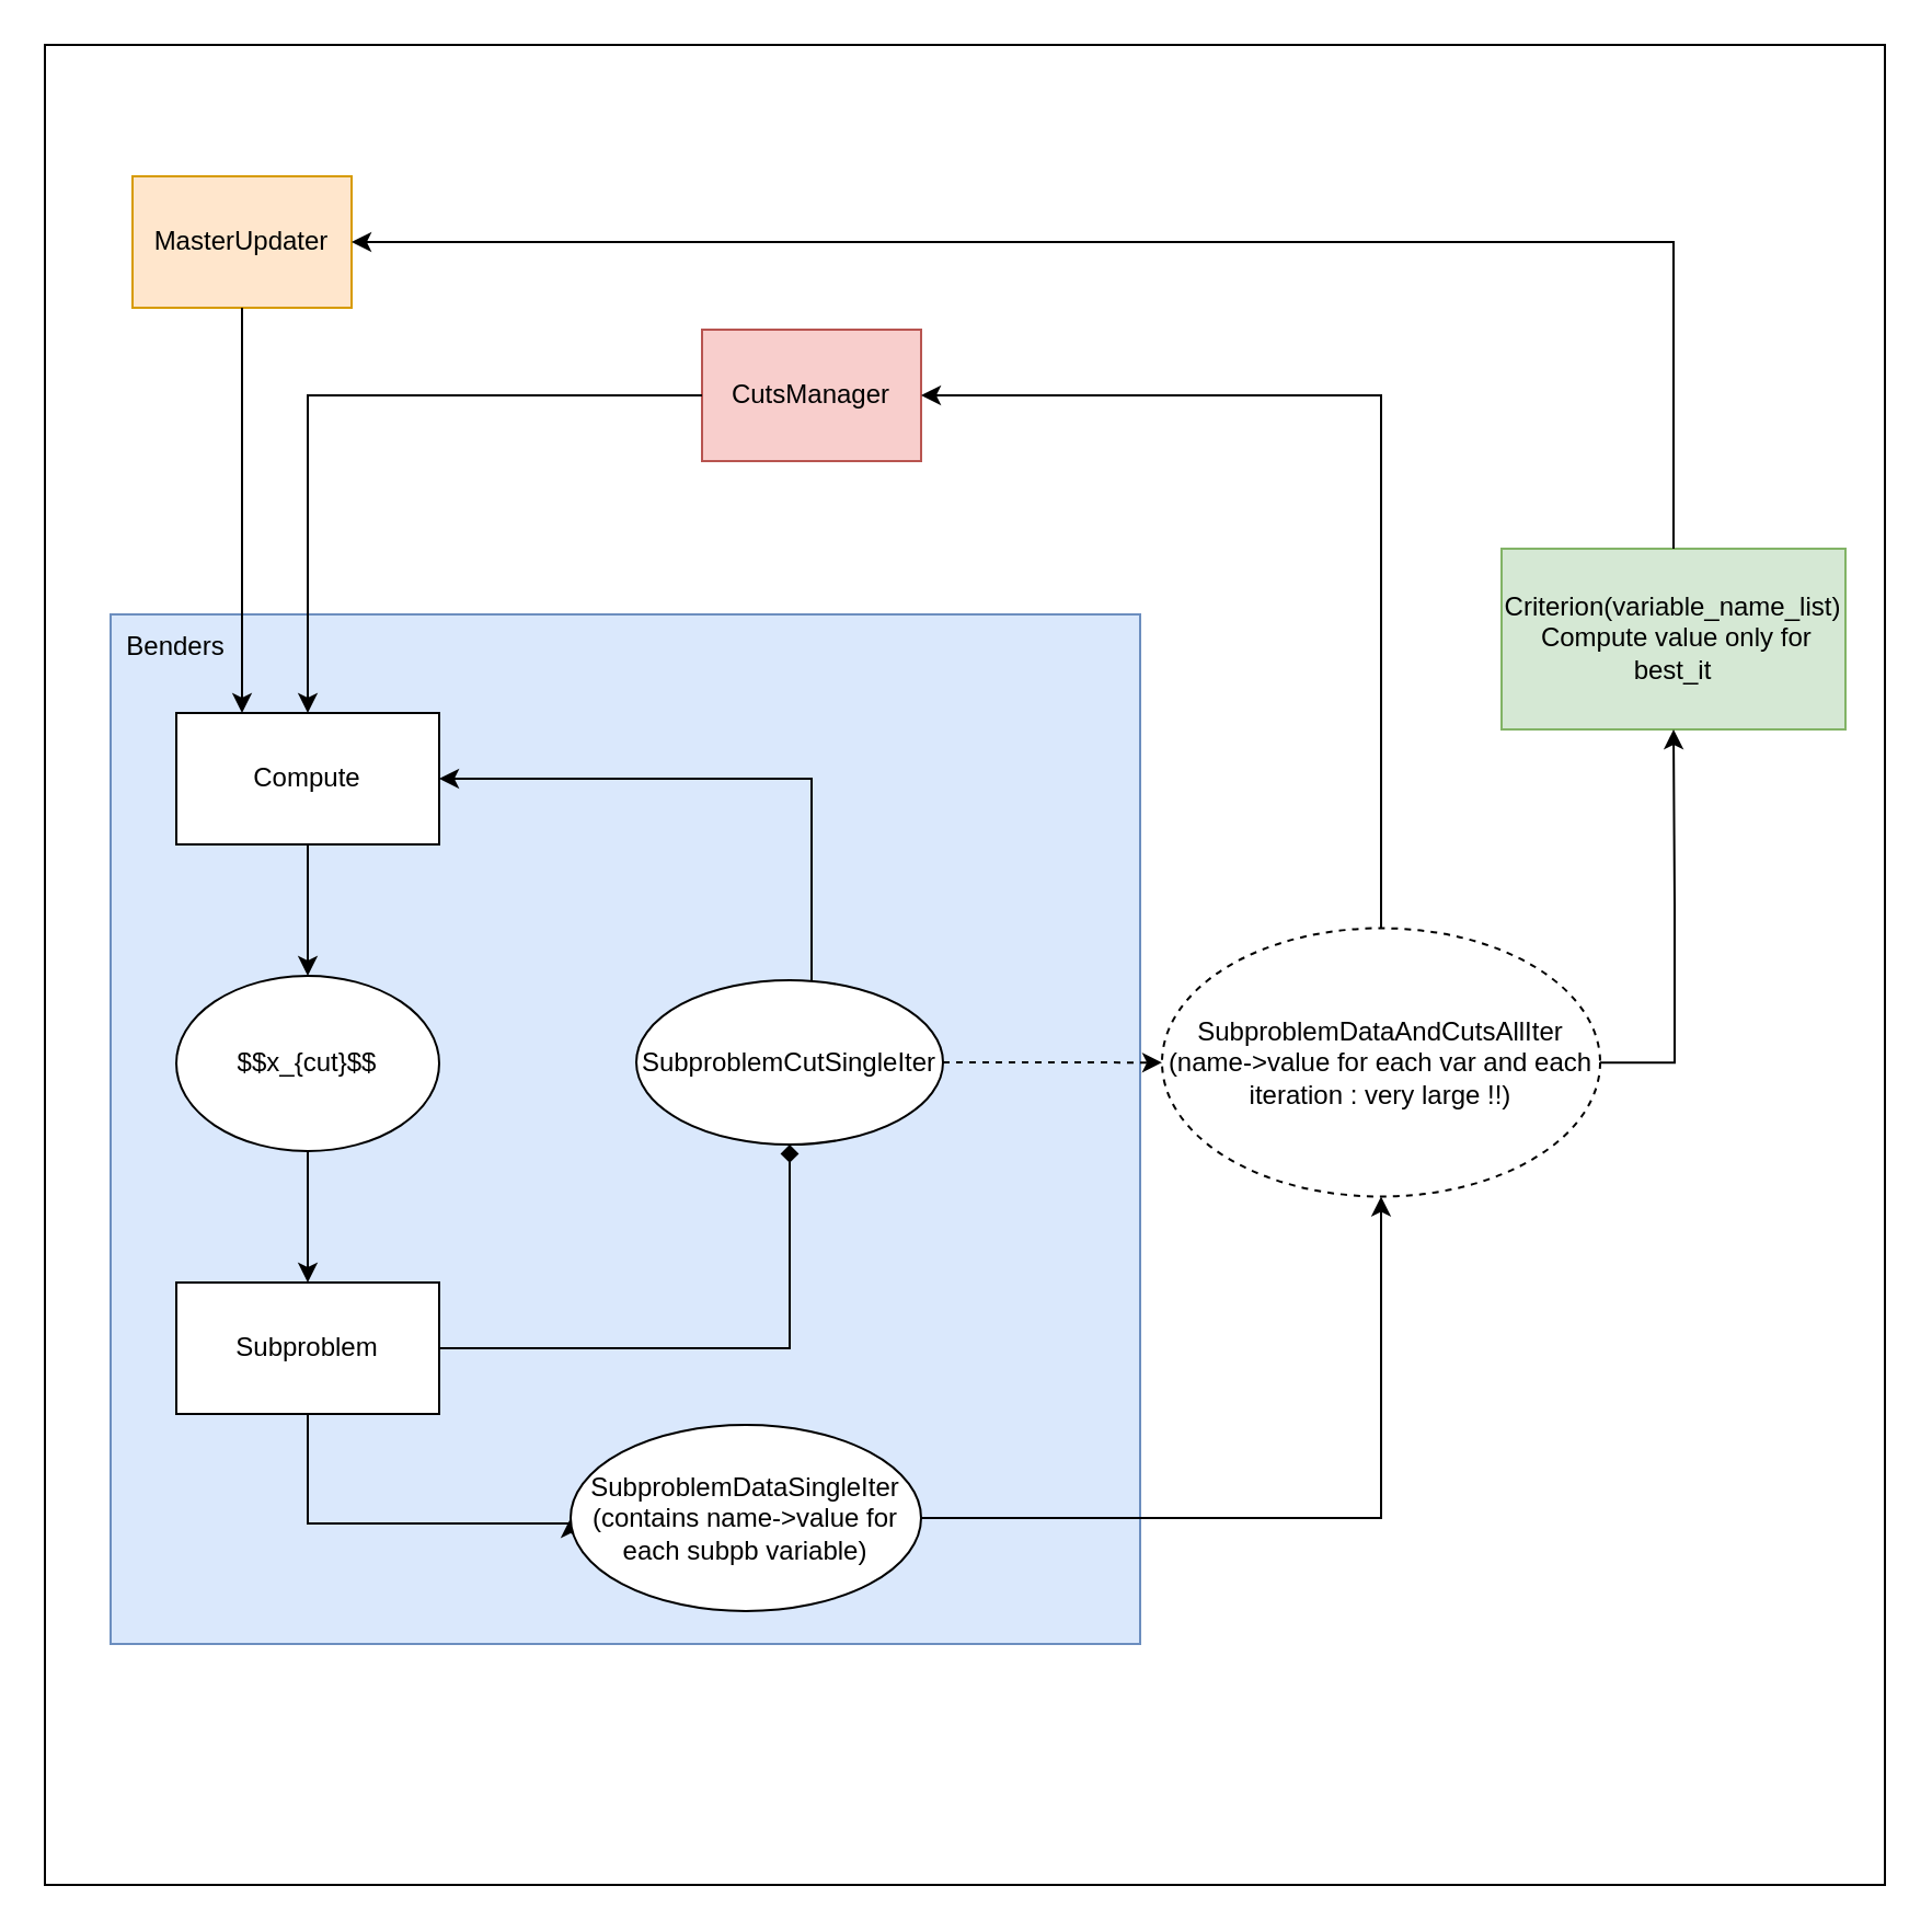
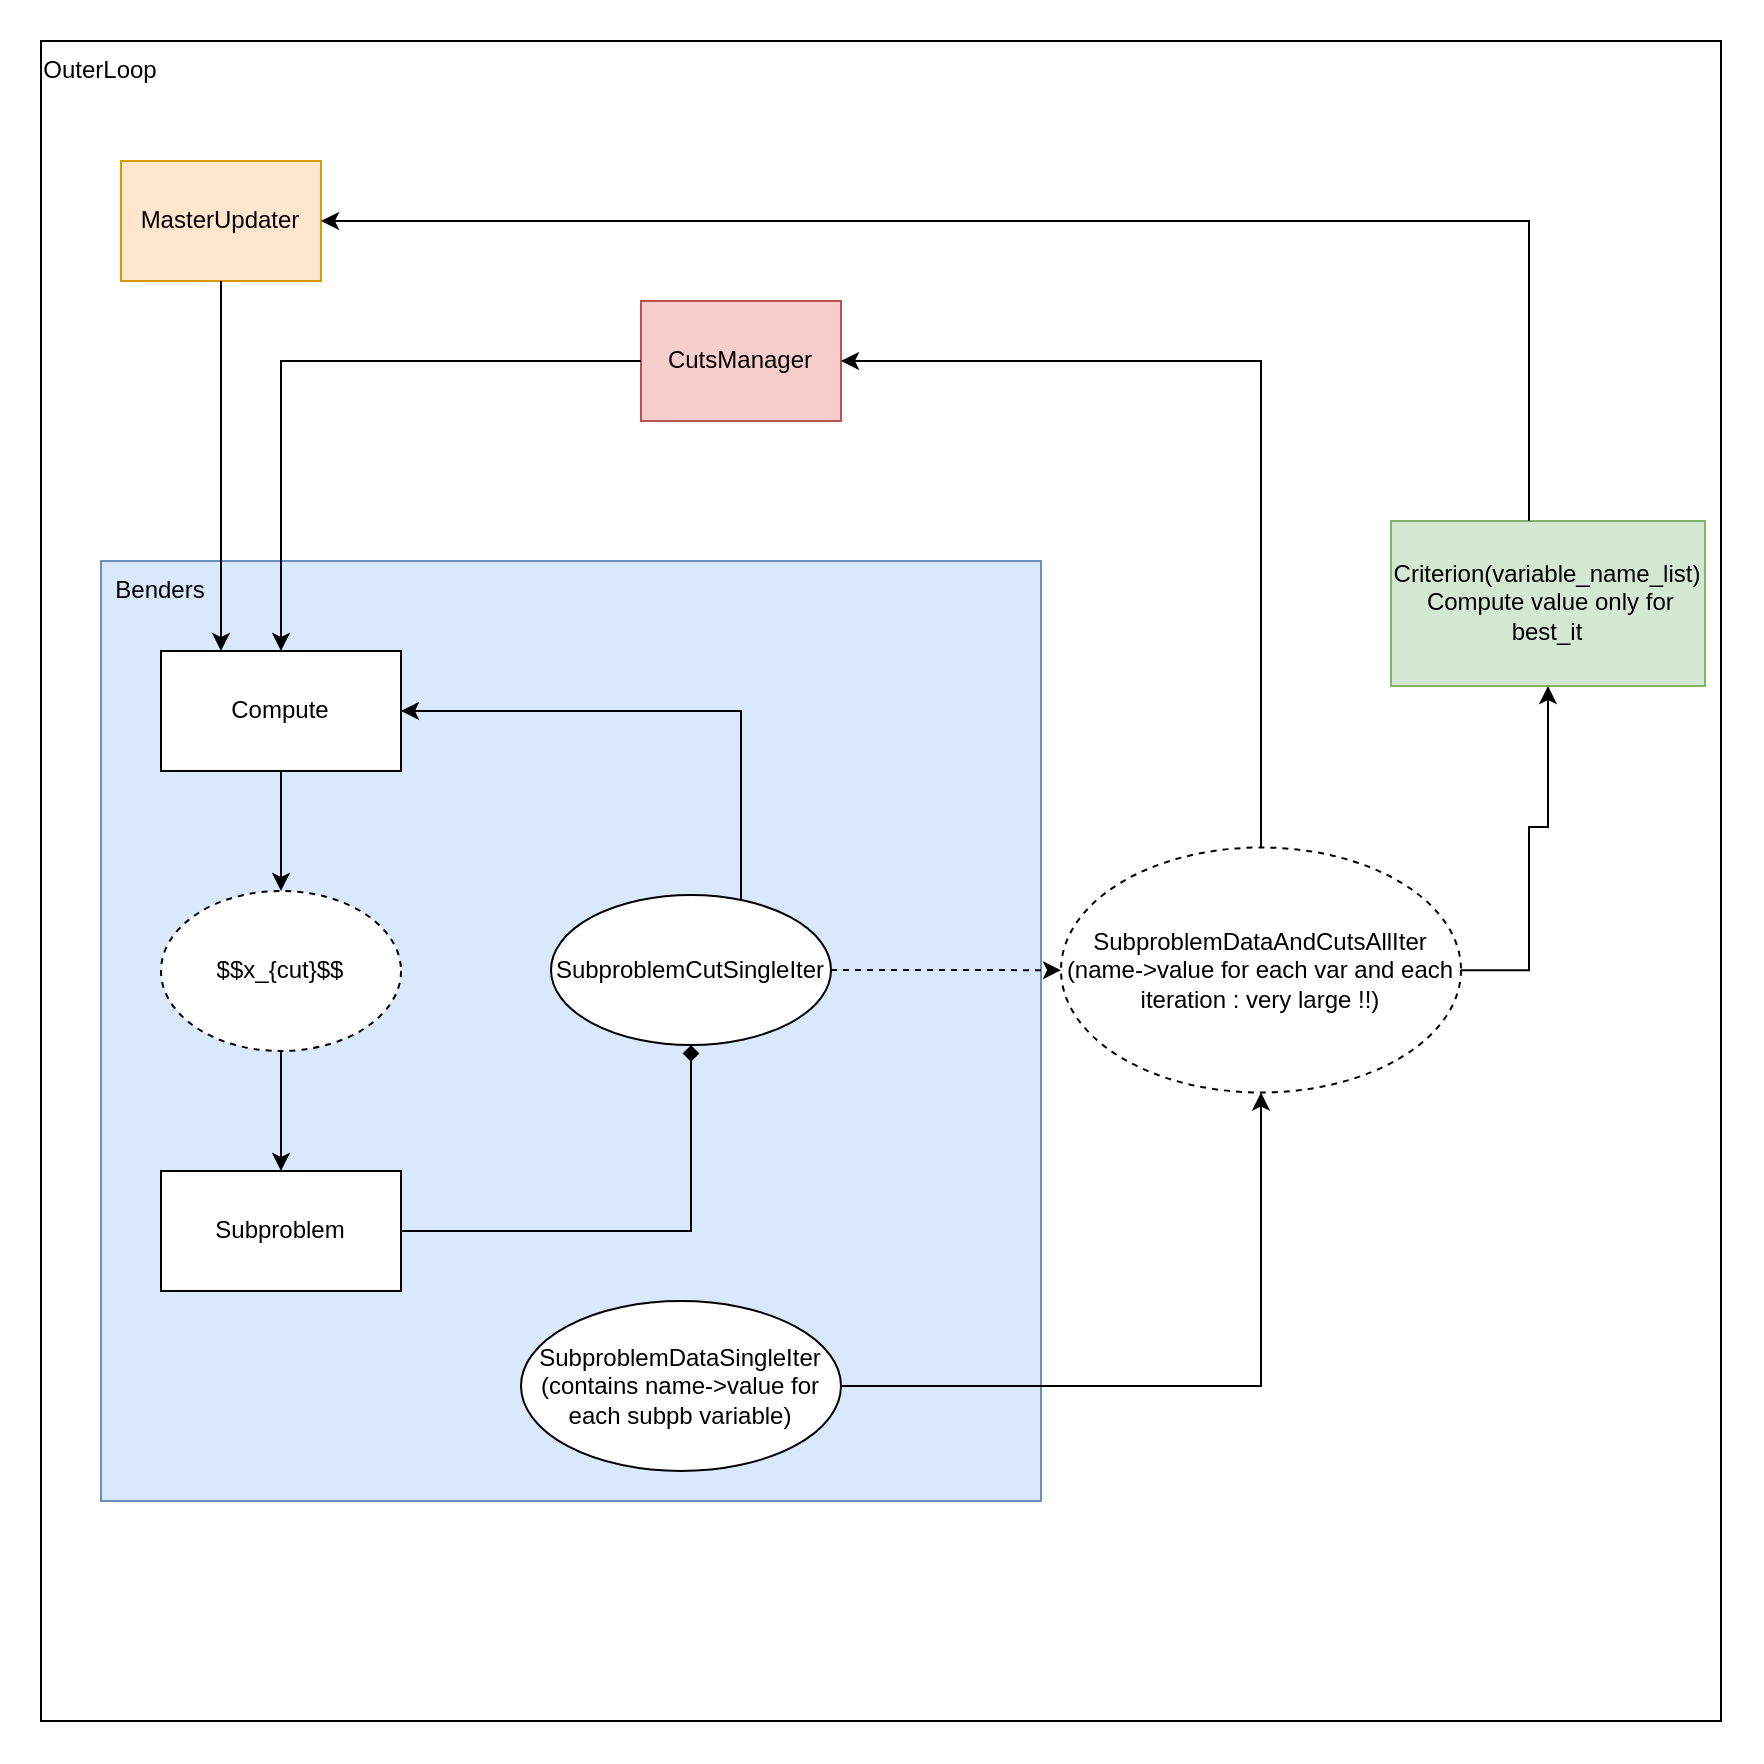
  <mxCell id="0" />
  <mxCell id="1" parent="0" />
  <mxCell id="2" value="" style="whiteSpace=wrap;html=1;aspect=fixed;container=0;" vertex="1" parent="1"><mxGeometry x="20" y="20" width="840" height="840" as="geometry" /></mxCell>
- <mxCell id="4" value="&lt;div&gt;Criterion(variable_name_list)&lt;br&gt;&lt;/div&gt;&amp;nbsp;Compute value only for best_it" style="rounded=0;whiteSpace=wrap;html=1;fillColor=#d5e8d4;strokeColor=#82b366;container=0;" vertex="1" parent="1"><mxGeometry x="685" y="250" width="157" height="82.5" as="geometry" /></mxCell>
+ <mxCell id="3" value="OuterLoop" style="text;html=1;align=center;verticalAlign=middle;whiteSpace=wrap;rounded=0;container=0;" vertex="1" parent="1"><mxGeometry x="20" y="20" width="60" height="30" as="geometry" /></mxCell>
+ <mxCell id="4" value="&lt;div&gt;Criterion(variable_name_list)&lt;br&gt;&lt;/div&gt;&amp;nbsp;Compute value only for best_it" style="rounded=0;whiteSpace=wrap;html=1;fillColor=#d5e8d4;strokeColor=#82b366;container=0;" vertex="1" parent="1"><mxGeometry x="695" y="260" width="157" height="82.5" as="geometry" /></mxCell>
  <mxCell id="5" value="MasterUpdater" style="rounded=0;whiteSpace=wrap;html=1;fillColor=#ffe6cc;strokeColor=#d79b00;container=0;" vertex="1" parent="1"><mxGeometry x="60" y="80" width="100" height="60" as="geometry" /></mxCell>
  <mxCell id="6" style="edgeStyle=orthogonalEdgeStyle;rounded=0;orthogonalLoop=1;jettySize=auto;html=1;entryX=1;entryY=0.5;entryDx=0;entryDy=0;" edge="1" parent="1" source="4" target="5"><mxGeometry relative="1" as="geometry"><Array as="points"><mxPoint x="764" y="110" /></Array></mxGeometry></mxCell>
  <mxCell id="7" value="CutsManager" style="rounded=0;whiteSpace=wrap;html=1;fillColor=#f8cecc;strokeColor=#b85450;container=0;" vertex="1" parent="1"><mxGeometry x="320" y="150" width="100" height="60" as="geometry" /></mxCell>
  <mxCell id="8" style="edgeStyle=orthogonalEdgeStyle;rounded=0;orthogonalLoop=1;jettySize=auto;html=1;entryX=1;entryY=0.5;entryDx=0;entryDy=0;" edge="1" parent="1" source="10" target="7"><mxGeometry relative="1" as="geometry"><Array as="points"><mxPoint x="630" y="180" /></Array></mxGeometry></mxCell>
  <mxCell id="9" style="edgeStyle=orthogonalEdgeStyle;rounded=0;orthogonalLoop=1;jettySize=auto;html=1;entryX=0.5;entryY=1;entryDx=0;entryDy=0;" edge="1" parent="1" source="10" target="4"><mxGeometry relative="1" as="geometry"><Array as="points"><mxPoint x="764" y="485" /><mxPoint x="764" y="413" /></Array></mxGeometry></mxCell>
  <mxCell id="10" value="&lt;div&gt;SubproblemDataAndCutsAllIter&lt;br&gt;&lt;/div&gt;(name-&amp;gt;value for each var and each iteration : very large !!)" style="ellipse;whiteSpace=wrap;html=1;container=0;dashed=1;" vertex="1" parent="1"><mxGeometry x="530" y="423.25" width="200" height="122.5" as="geometry" /></mxCell>
  <mxCell id="11" value="" style="whiteSpace=wrap;html=1;aspect=fixed;fillColor=#dae8fc;strokeColor=#6c8ebf;container=0;" vertex="1" parent="1"><mxGeometry x="50" y="280" width="470" height="470" as="geometry" /></mxCell>
  <mxCell id="12" value="Compute" style="rounded=0;whiteSpace=wrap;html=1;container=0;" vertex="1" parent="1"><mxGeometry x="80" y="325" width="120" height="60" as="geometry" /></mxCell>
- <mxCell id="13" style="edgeStyle=orthogonalEdgeStyle;rounded=0;orthogonalLoop=1;jettySize=auto;html=1;entryX=0;entryY=0.5;entryDx=0;entryDy=0;" edge="1" parent="1" source="14" target="26"><mxGeometry relative="1" as="geometry"><Array as="points"><mxPoint x="140" y="695" /></Array></mxGeometry></mxCell>
  <mxCell id="14" value="Subproblem" style="rounded=0;whiteSpace=wrap;html=1;container=0;" vertex="1" parent="1"><mxGeometry x="80" y="585" width="120" height="60" as="geometry" /></mxCell>
  <mxCell id="15" style="edgeStyle=orthogonalEdgeStyle;rounded=0;orthogonalLoop=1;jettySize=auto;html=1;entryX=1;entryY=0.5;entryDx=0;entryDy=0;" edge="1" parent="1" source="17" target="12"><mxGeometry relative="1" as="geometry"><Array as="points"><mxPoint x="370" y="355" /></Array></mxGeometry></mxCell>
  <mxCell id="16" style="edgeStyle=orthogonalEdgeStyle;rounded=0;orthogonalLoop=1;jettySize=auto;html=1;dashed=1;" edge="1" parent="1" source="17" target="10"><mxGeometry relative="1" as="geometry" /></mxCell>
- <mxCell id="17" value="SubproblemCutSingleIter" style="ellipse;whiteSpace=wrap;html=1;container=0;" vertex="1" parent="1"><mxGeometry x="290" y="447" width="140" height="75" as="geometry" /></mxCell>
+ <mxCell id="17" value="SubproblemCutSingleIter" style="ellipse;whiteSpace=wrap;html=1;container=0;" vertex="1" parent="1"><mxGeometry x="275" y="447" width="140" height="75" as="geometry" /></mxCell>
  <mxCell id="18" style="edgeStyle=orthogonalEdgeStyle;rounded=0;orthogonalLoop=1;jettySize=auto;html=1;entryX=0.5;entryY=1;entryDx=0;entryDy=0;endArrow=diamond;" edge="1" parent="1" source="14" target="17"><mxGeometry relative="1" as="geometry" /></mxCell>
  <mxCell id="19" value="" style="edgeStyle=orthogonalEdgeStyle;rounded=0;orthogonalLoop=1;jettySize=auto;html=1;" edge="1" parent="1" source="20" target="14"><mxGeometry relative="1" as="geometry" /></mxCell>
- <mxCell id="20" value="$$x_{cut}$$" style="ellipse;whiteSpace=wrap;html=1;container=0;" vertex="1" parent="1"><mxGeometry x="80" y="445" width="120" height="80" as="geometry" /></mxCell>
+ <mxCell id="20" value="$$x_{cut}$$" style="ellipse;whiteSpace=wrap;html=1;container=0;dashed=1;" vertex="1" parent="1"><mxGeometry x="80" y="445" width="120" height="80" as="geometry" /></mxCell>
  <mxCell id="21" value="" style="edgeStyle=orthogonalEdgeStyle;rounded=0;orthogonalLoop=1;jettySize=auto;html=1;" edge="1" parent="1" source="12" target="20"><mxGeometry relative="1" as="geometry" /></mxCell>
  <mxCell id="22" value="Benders" style="text;html=1;align=center;verticalAlign=middle;whiteSpace=wrap;rounded=0;container=0;" vertex="1" parent="1"><mxGeometry x="50" y="280" width="60" height="30" as="geometry" /></mxCell>
  <mxCell id="23" style="edgeStyle=orthogonalEdgeStyle;rounded=0;orthogonalLoop=1;jettySize=auto;html=1;entryX=0.5;entryY=0;entryDx=0;entryDy=0;" edge="1" parent="1" source="7" target="12"><mxGeometry relative="1" as="geometry" /></mxCell>
  <mxCell id="24" style="edgeStyle=orthogonalEdgeStyle;rounded=0;orthogonalLoop=1;jettySize=auto;html=1;entryX=0.25;entryY=0;entryDx=0;entryDy=0;" edge="1" parent="1" source="5" target="12"><mxGeometry relative="1" as="geometry" /></mxCell>
  <mxCell id="25" style="edgeStyle=orthogonalEdgeStyle;rounded=0;orthogonalLoop=1;jettySize=auto;html=1;entryX=0.5;entryY=1;entryDx=0;entryDy=0;" edge="1" parent="1" source="26" target="10"><mxGeometry relative="1" as="geometry" /></mxCell>
  <mxCell id="26" value="SubproblemDataSingleIter (contains name-&amp;gt;value for each subpb variable)" style="ellipse;whiteSpace=wrap;html=1;" vertex="1" parent="1"><mxGeometry x="260" y="650" width="160" height="85" as="geometry" /></mxCell>
